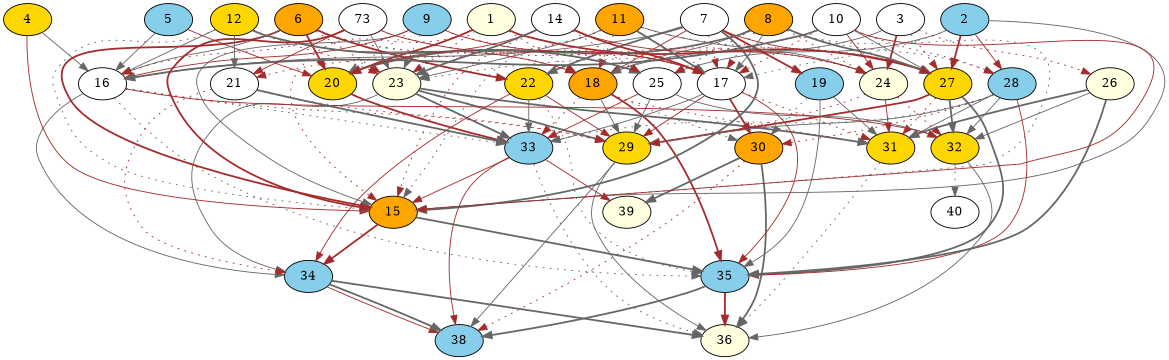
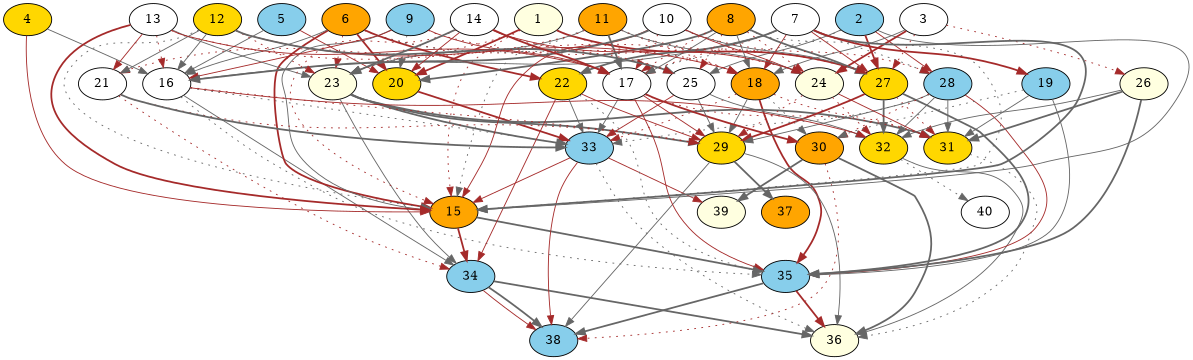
  digraph {
    node [alpha=0.11 fillcolor=white style=filled]
    edge [color=brown style=solid]
    1 [alpha=0.17 expect_size=50621440 fillcolor=lightyellow]
    15 [expect_size=48232448 fillcolor=orange]
    18 [alpha=0.06 expect_size=38165504 fillcolor=orange]
    20 [alpha=0.14 expect_size=42097664 fillcolor=gold]
    23 [alpha=0.19 expect_size=45326336 fillcolor=lightyellow]
    27 [alpha=0.03 expect_size=36354048 fillcolor=gold]
    34 [alpha=0.00 expect_size=7623680 fillcolor=skyblue]
    35 [alpha=0.07 expect_size=14260224 fillcolor=skyblue]
    29 [alpha=0.16 expect_size=40622080 fillcolor=gold]
    33 [expect_size=8825856 fillcolor=skyblue]
    30 [alpha=0.07 expect_size=26509312 fillcolor=orange]
    31 [expect_size=11848704 fillcolor=gold]
    32 [alpha=0.06 expect_size=42017792 fillcolor=gold]
    36 [alpha=0.06 expect_size=16807936 fillcolor=lightyellow]
    38 [expect_size=16877568 fillcolor=skyblue]
+   37 [expect_size=9108480 fillcolor=orange]
    39 [alpha=0.09 expect_size=46819328 fillcolor=lightyellow]
    40 [alpha=0.03 expect_size=38341632]
    2 [alpha=0.20 expect_size=38607872 fillcolor=skyblue]
    17 [alpha=0.15 expect_size=21775360]
    25 [alpha=0.01 expect_size=51379200]
    28 [alpha=0.13 expect_size=25464832 fillcolor=skyblue]
    3 [alpha=0.13 expect_size=6222848]
    24 [alpha=0.03 expect_size=50575360 fillcolor=lightyellow]
    26 [alpha=0.17 expect_size=29850624 fillcolor=lightyellow]
    16 [alpha=0.03 expect_size=32173056]
    4 [alpha=0.15 expect_size=28275712 fillcolor=gold]
    5 [alpha=0.13 expect_size=40500224 fillcolor=skyblue]
    6 [alpha=0.16 expect_size=46271488 fillcolor=orange]
    22 [alpha=0.06 expect_size=45012992 fillcolor=gold]
    7 [alpha=0.07 expect_size=30957568]
    19 [alpha=0.14 expect_size=49530880 fillcolor=skyblue]
    8 [alpha=0.05 expect_size=11945984 fillcolor=orange]
    9 [alpha=0.17 expect_size=39022592 fillcolor=skyblue]
    10 [alpha=0.18 expect_size=21226496]
    11 [alpha=0.04 expect_size=37241856 fillcolor=orange]
    21 [alpha=0.13 expect_size=36487168]
    12 [alpha=0.00 expect_size=30570496 fillcolor=gold]
-   13 [alpha=0.02 expect_size=30298112 label=73]
+   13 [alpha=0.02 expect_size=30298112]
    14 [alpha=0.00 expect_size=13559808]
    1 -> 15 [style=dotted]
    1 -> 18 [style=dotted]
    1 -> 20 [style=bold]
    1 -> 23 [style=dotted]
    1 -> 27 [style=bold]
    15 -> 34 [style=bold]
    15 -> 35 [color=gray40 style=bold]
    18 -> 35 [style=bold]
    18 -> 29 [color=gray40]
    18 -> 33 [style=dotted]
    18 -> 30 [color=gray40 style=dotted]
    18 -> 31 [style=dotted]
    20 -> 33 [style=bold]
    23 -> 34 [color=gray40]
    23 -> 29 [color=gray40 style=bold]
    23 -> 33 [color=gray40 style=bold]
    23 -> 31 [color=gray40 style=bold]
    27 -> 35 [color=gray40 style=bold]
    27 -> 29 [style=bold]
    27 -> 31 [style=dotted]
    27 -> 32 [color=gray40 style=bold]
    34 -> 36 [color=gray40 style=bold]
    34 -> 38
    34 -> 38 [color=gray40 style=bold]
    35 -> 36 [style=bold]
    35 -> 38 [color=gray40 style=bold]
    29 -> 36 [color=gray40]
    29 -> 38 [color=gray40]
+   29 -> 37 [color=gray40 style=bold]
    33 -> 15
    33 -> 36 [color=gray40 style=dotted]
    33 -> 38
    33 -> 39
    30 -> 36 [color=gray40 style=bold]
    30 -> 38 [style=dotted]
    30 -> 39 [color=gray40 style=bold]
    31 -> 36 [color=gray40 style=dotted]
    32 -> 36 [color=gray40]
    32 -> 40 [color=gray40 style=dotted]
    2 -> 15 [color=gray40]
    2 -> 27 [style=bold]
    2 -> 17 [color=gray40 style=dotted]
    2 -> 25 [color=gray40]
    2 -> 28
    17 -> 35
    17 -> 29
    17 -> 33 [color=gray40]
    17 -> 30 [style=bold]
    17 -> 31 [style=dotted]
    25 -> 29 [color=gray40]
    25 -> 33
    25 -> 32 [color=gray40]
    28 -> 35
    28 -> 29 [color=gray40]
    28 -> 33 [color=gray40 style=dotted]
    28 -> 30 [style=dotted]
    28 -> 31 [color=gray40]
    28 -> 32 [color=gray40]
    3 -> 18 [color=gray40]
    3 -> 27 [style=dotted]
    3 -> 24 [style=bold]
    3 -> 26 [style=dotted]
    24 -> 29 [style=dotted]
    24 -> 31
    24 -> 32 [style=dotted]
    26 -> 35 [color=gray40 style=bold]
    26 -> 31 [color=gray40 style=bold]
    26 -> 32 [color=gray40]
    16 -> 34 [color=gray40]
    16 -> 35 [color=gray40 style=dotted]
    16 -> 29 [style=dotted]
    16 -> 33 [color=gray40 style=dotted]
    16 -> 32
    4 -> 15
    4 -> 16 [color=gray40]
    5 -> 20
    5 -> 16 [color=gray40]
    6 -> 15 [style=bold]
    6 -> 18 [style=dotted]
    6 -> 20 [style=bold]
    6 -> 23 [style=dotted]
    6 -> 17 [color=gray40 style=dotted]
    6 -> 16 [color=gray40]
    6 -> 22 [style=bold]
    22 -> 34
    22 -> 35 [color=gray40 style=dotted]
    22 -> 29
    22 -> 33 [color=gray40]
    7 -> 15 [color=gray40 style=bold]
    7 -> 18
    7 -> 27
    7 -> 17 [style=dotted]
-   8 -> 28 [color=gray40 style=dotted]
+   7 -> 28 [color=gray40 style=dotted]
    7 -> 16 [color=gray40]
    7 -> 22 [color=gray40 style=bold]
    7 -> 19 [style=bold]
    19 -> 35 [color=gray40]
    19 -> 30 [color=gray40 style=dotted]
    19 -> 31 [color=gray40]
    8 -> 15 [color=gray40 style=dotted]
    8 -> 18 [color=gray40]
    8 -> 20 [color=gray40 style=bold]
    8 -> 27 [color=gray40 style=bold]
    8 -> 17 [style=dotted]
    8 -> 17 [color=gray40]
    8 -> 25 [style=dotted]
    8 -> 24 [style=dotted]
    9 -> 15 [color=gray40]
    9 -> 20 [color=gray40 style=dotted]
-   9 -> 23 [color=gray40 style=dotted]
    9 -> 27 [style=dotted]
    9 -> 17
    9 -> 16
    10 -> 15
    10 -> 23 [color=gray40 style=dotted]
    10 -> 27 [color=gray40]
    10 -> 17 [style=dotted]
    10 -> 28 [style=dotted]
    10 -> 24
    10 -> 16 [color=gray40 style=bold]
    11 -> 15 [color=gray40 style=dotted]
    11 -> 18 [style=dotted]
    11 -> 23 [color=gray40]
    11 -> 27 [style=dotted]
    11 -> 17 [color=gray40 style=bold]
    11 -> 24 [color=gray40]
    11 -> 21 [style=dotted]
    21 -> 34 [style=dotted]
    21 -> 29 [style=dotted]
    21 -> 33 [color=gray40 style=bold]
    12 -> 15 [color=gray40 style=dotted]
    12 -> 18
    12 -> 23 [style=dotted]
    12 -> 25 [color=gray40 style=bold]
    12 -> 16 [color=gray40]
    12 -> 21 [color=gray40]
    13 -> 15 [style=bold]
    13 -> 23 [color=gray40]
    13 -> 17
    13 -> 24 [style=dotted]
    13 -> 16 [style=dotted]
    13 -> 21
    14 -> 15 [style=dotted]
    14 -> 20
    14 -> 23 [color=gray40 style=bold]
    14 -> 17 [style=bold]
    14 -> 25 [style=dotted]
    14 -> 24
  }
